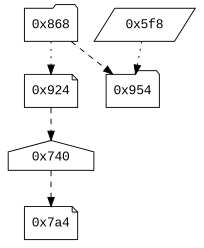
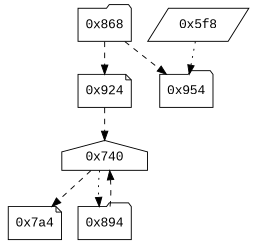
  strict digraph {
    "edge"="{}"
    file="/Users/mark/Documents/deobfus-2019-ccs/ALL-CFG/small-programs/1b-4-2-0-0-dc-2-1-1/1528_recovered.dot"
    fontname="Liberation Mono"
    "graph"="{u'file': u'/Users/mark/Documents/deobfus-2019-ccs/ALL-CFG/small-programs/1b-4-2-0-0-dc-2-1-1/1528_recovered.dot'}"
    "node"="{u'opcode': u''}"
    node [fontname="Liberation Mono" shape=folder]
    edge [fontname="Liberation Mono" style=dashed]
    "0x924" [opcode="[u'ldr', u'ldr', u'mov', u'b']" shape=note]
    "0x740" [opcode="[u'ldr', u'str', u'str', u'ldr', u'ldrb', u'ldr', u'ldr', u'ldr', u'cmp', u'mov', u'b']" shape=house]
    "0x7a4" [opcode="[u'ldr', u'ldr', u'ldr', u'ldr', u'sub', u'add', u'add', u'b']" shape=note]
+   "0x894" [opcode="[u'ldr', u'ldr', u'ldr', u'ldr', u'ldr', u'add', u'rsb', u'sub', u'add', u'sub', u'rsb', u'b']"]
    "0x954" [opcode="[u'ldr', u'ldr', u'add', u'bl', u'mov', u'sub', u'pop']"]
    "0x868" [opcode="[u'ldr', u'str', u'str', u'b']"]
    "0x5f8" [opcode="[u'push', u'add', u'sub', u'str', u'ldr', u'str', u'mov', u'mov', u'ldr', u'sub', u'mul', u'mvn', u'mvn', u'ldr', u'orr', u'mov', u'cmn', u'mov', u'ldr', u'strb', u'cmp', u'mov', u'cmp', u'mov', u'mov', u'cmn', u'strb', u'eor', u'mov', u'orr', u'ldr', u'ldr', u'and', u'ldr', u'eor', u'orr', u'mov', u'orr', u'str', u'mov', u'ldr', u'ldr', u'mov', u'cmp', u'str', u'ldr', u'mov', u'str', u'cmp', u'str', u'ldr', u'ldr', u'str', u'mov', u'ldr', u'ldr', u'str', u'ldr', u'ldr', u'str', u'b']" shape=parallelogram]
    "0x924" -> "0x740"
    "0x740" -> "0x7a4"
-   "0x868" -> "0x924" [style=dotted]
+   "0x740" -> "0x894" [style=dotted]
+   "0x894" -> "0x740"
+   "0x868" -> "0x924"
    "0x868" -> "0x954"
    "0x5f8" -> "0x954" [style=dotted]
  }
